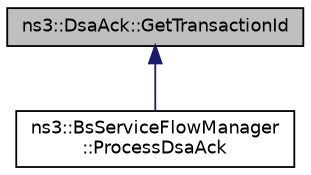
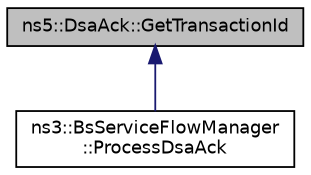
  digraph {
    rankdir=TB
    fontname="DejaVu Sans"
    node [color=black fontname="DejaVu Sans" fontsize=10 shape=record style=filled]
-   n1 [fillcolor=grey75 fontcolor=black height=0.2 label="ns3::DsaAck::GetTransactionId" width=0.4]
+   n1 [fillcolor=grey75 fontcolor=black height=0.2 label="ns5::DsaAck::GetTransactionId" width=0.4]
    n2 [fillcolor=white height=0.2 label="ns3::BsServiceFlowManager\l::ProcessDsaAck" width=0.4]
    n1 -> n2 [color=midnightblue dir=back fontname="DejaVu Sans" fontsize=10 labelfontname=Helvetica labelfontsize=10 style=solid]
  }
